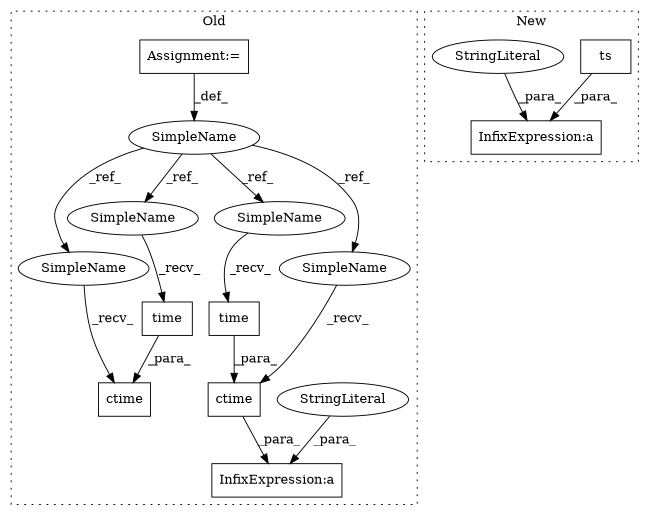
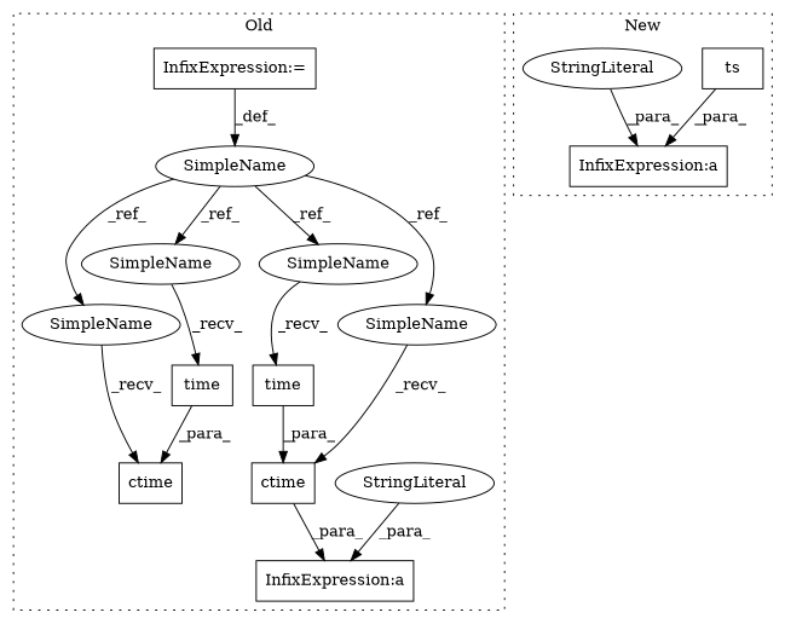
  digraph {
    node [a=32 l=4 s=4065 shape=box]
    n1 [l="6,1" label=ctime s="4126,4143"]
    n2 [a=27 l=3 label="InfixExpression:a" s=4144]
    n3 [a=42 label=SimpleName shape=ellipse]
    n4 [l="6,1" label=ctime s="6686,6703"]
    n5 [l=6 label=time s=4137]
    n6 [a=45 l=28 label=StringLiteral s=4147 shape=ellipse]
    n7 [l=6 label=time s=6697]
-   n8 [a=7 label="Assignment:="]
+   n8 [a=7 label="InfixExpression:="]
    n9 [a=42 label=SimpleName s=4132 shape=ellipse]
    n10 [a=42 label=SimpleName s=6692 shape=ellipse]
    n11 [a=42 label=SimpleName s=6681 shape=ellipse]
    n12 [a=42 label=SimpleName s=4121 shape=ellipse]
    n13 [label=ts s=4126]
    n14 [a=27 l=3 label="InfixExpression:a" s=4130]
    n15 [a=45 l=27 label=StringLiteral s=4133 shape=ellipse]
    subgraph cluster_1 {
      label=Old
      style=dotted
      n1
      n2
      n3
      n4
      n5
      n6
      n7
      n8
      n9
      n10
      n11
      n12
    }
    subgraph cluster_2 {
      label=New
      style=dotted
      n13
      n14
      n15
    }
    n1 -> n2 [label=_para_]
    n3 -> n9 [label=_ref_]
    n3 -> n10 [label=_ref_]
    n3 -> n11 [label=_ref_]
    n3 -> n12 [label=_ref_]
    n5 -> n1 [label=_para_]
    n6 -> n2 [label=_para_]
    n7 -> n4 [label=_para_]
    n8 -> n3 [label=_def_]
    n9 -> n5 [label=_recv_]
    n10 -> n7 [label=_recv_]
    n11 -> n4 [label=_recv_]
    n12 -> n1 [label=_recv_]
    n13 -> n14 [label=_para_]
    n15 -> n14 [label=_para_]
  }
